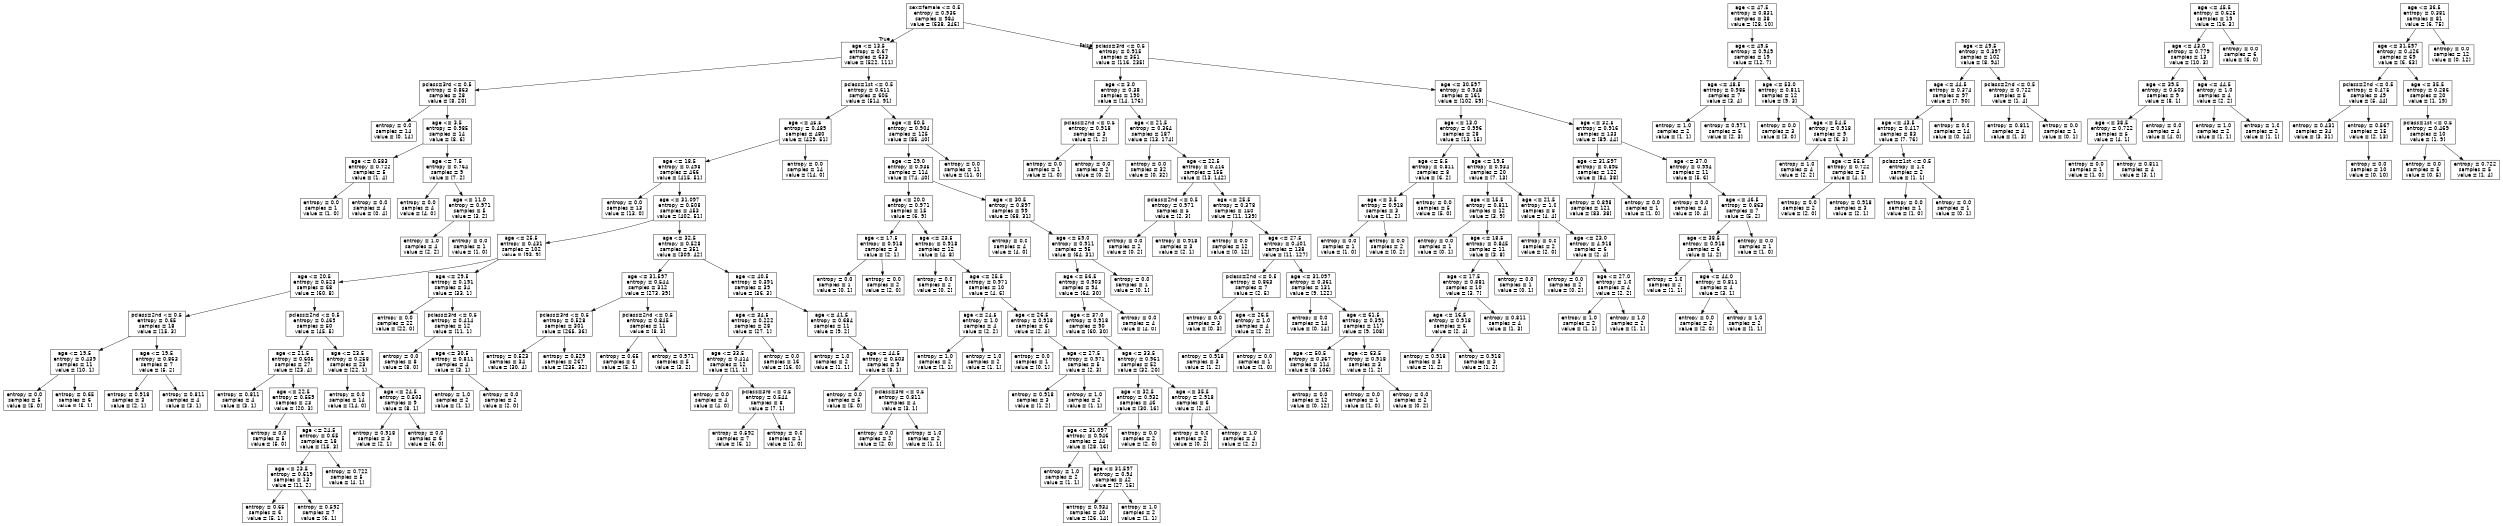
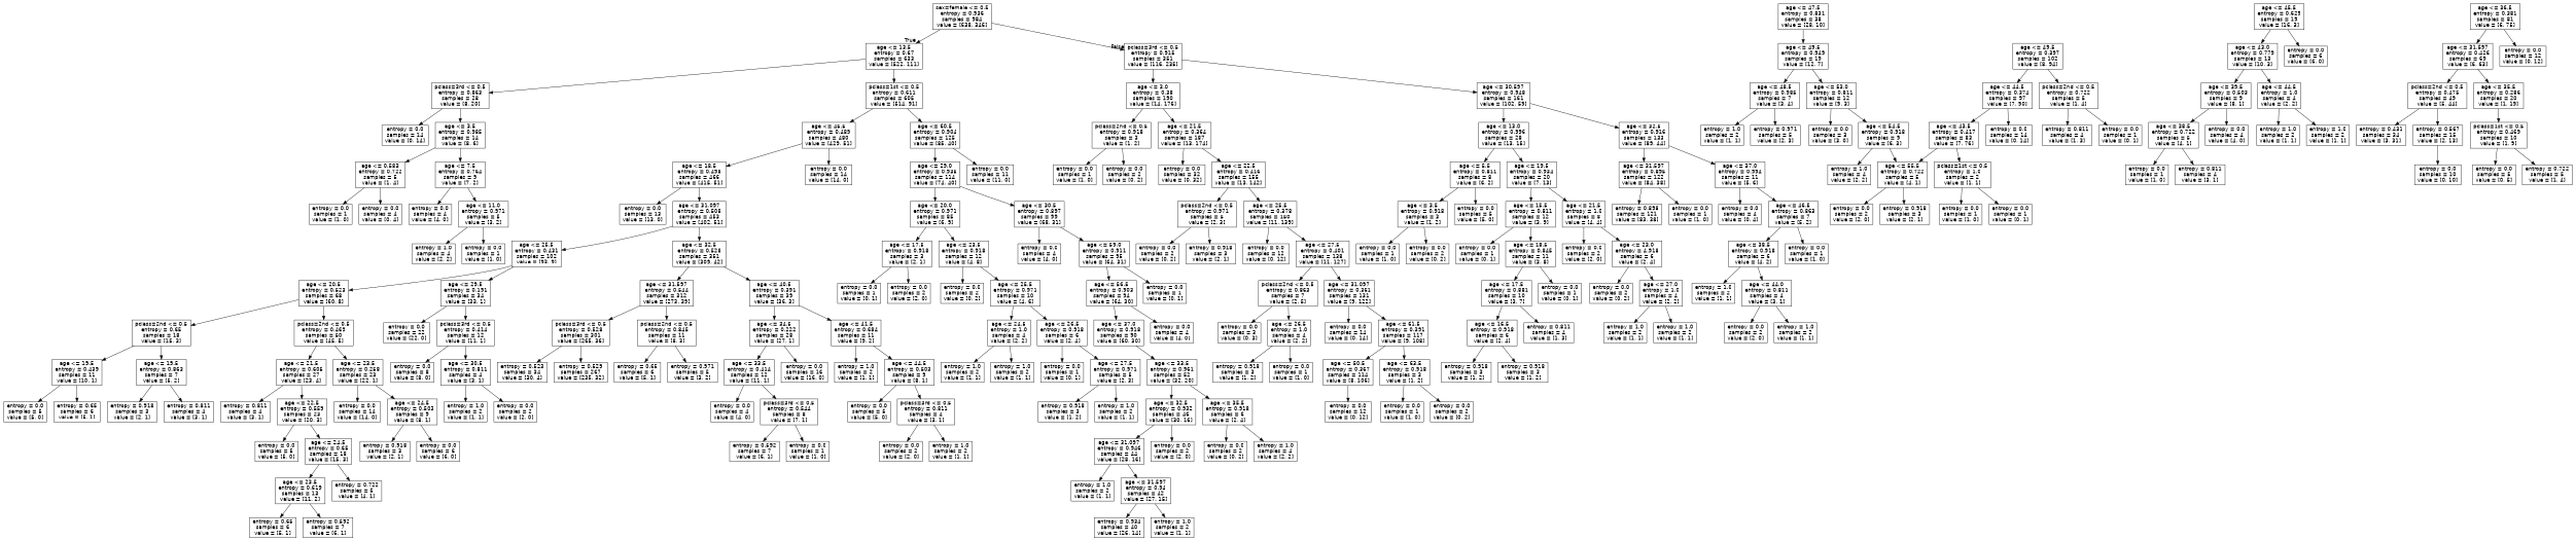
  digraph {
    node [fontname=helvetica shape=box]
    edge [fontname=helvetica]
    n1 [label="sex=female <= 0.5\nentropy = 0.936\nsamples = 984\nvalue = [638, 346]"]
    n2 [label="age <= 13.5\nentropy = 0.67\nsamples = 633\nvalue = [522, 111]"]
    n3 [label="pclass=3rd <= 0.5\nentropy = 0.915\nsamples = 351\nvalue = [116, 235]"]
    n4 [label="pclass=3rd <= 0.5\nentropy = 0.863\nsamples = 28\nvalue = [8, 20]"]
    n5 [label="pclass=1st <= 0.5\nentropy = 0.611\nsamples = 605\nvalue = [514, 91]"]
    n6 [label="age <= 3.0\nentropy = 0.38\nsamples = 190\nvalue = [14, 176]"]
    n7 [label="age <= 30.597\nentropy = 0.948\nsamples = 161\nvalue = [102, 59]"]
    n8 [label="entropy = 0.0\nsamples = 14\nvalue = [0, 14]"]
    n9 [label="age <= 3.5\nentropy = 0.985\nsamples = 14\nvalue = [8, 6]"]
    n10 [label="age <= 45.5\nentropy = 0.489\nsamples = 480\nvalue = [429, 51]"]
    n11 [label="age <= 60.5\nentropy = 0.904\nsamples = 125\nvalue = [85, 40]"]
    n12 [label="age <= 0.583\nentropy = 0.722\nsamples = 5\nvalue = [1, 4]"]
    n13 [label="age <= 7.5\nentropy = 0.764\nsamples = 9\nvalue = [7, 2]"]
    n14 [label="entropy = 0.0\nsamples = 1\nvalue = [1, 0]"]
    n15 [label="entropy = 0.0\nsamples = 4\nvalue = [0, 4]"]
    n16 [label="entropy = 0.0\nsamples = 4\nvalue = [4, 0]"]
    n17 [label="age <= 11.0\nentropy = 0.971\nsamples = 5\nvalue = [3, 2]"]
    n18 [label="entropy = 1.0\nsamples = 4\nvalue = [2, 2]"]
    n19 [label="entropy = 0.0\nsamples = 1\nvalue = [1, 0]"]
    n20 [label="age <= 18.5\nentropy = 0.498\nsamples = 466\nvalue = [415, 51]"]
    n21 [label="entropy = 0.0\nsamples = 14\nvalue = [14, 0]"]
    n22 [label="age <= 29.0\nentropy = 0.935\nsamples = 114\nvalue = [74, 40]"]
    n23 [label="entropy = 0.0\nsamples = 11\nvalue = [11, 0]"]
    n24 [label="entropy = 0.0\nsamples = 13\nvalue = [13, 0]"]
    n25 [label="age <= 31.097\nentropy = 0.508\nsamples = 453\nvalue = [402, 51]"]
    n26 [label="age <= 25.5\nentropy = 0.431\nsamples = 102\nvalue = [93, 9]"]
    n27 [label="age <= 32.5\nentropy = 0.528\nsamples = 351\nvalue = [309, 42]"]
    n28 [label="age <= 20.5\nentropy = 0.523\nsamples = 68\nvalue = [60, 8]"]
    n29 [label="age <= 29.5\nentropy = 0.191\nsamples = 34\nvalue = [33, 1]"]
    n30 [label="age <= 31.597\nentropy = 0.544\nsamples = 312\nvalue = [273, 39]"]
    n31 [label="age <= 40.5\nentropy = 0.391\nsamples = 39\nvalue = [36, 3]"]
    n32 [label="pclass=2nd <= 0.5\nentropy = 0.65\nsamples = 18\nvalue = [15, 3]"]
    n33 [label="pclass=2nd <= 0.5\nentropy = 0.469\nsamples = 50\nvalue = [45, 5]"]
    n34 [label="entropy = 0.0\nsamples = 22\nvalue = [22, 0]"]
    n35 [label="pclass=3rd <= 0.5\nentropy = 0.414\nsamples = 12\nvalue = [11, 1]"]
    n36 [label="age <= 19.5\nentropy = 0.439\nsamples = 11\nvalue = [10, 1]"]
    n37 [label="age <= 19.5\nentropy = 0.863\nsamples = 7\nvalue = [5, 2]"]
    n38 [label="age <= 21.5\nentropy = 0.605\nsamples = 27\nvalue = [23, 4]"]
    n39 [label="age <= 23.5\nentropy = 0.258\nsamples = 23\nvalue = [22, 1]"]
    n40 [label="entropy = 0.0\nsamples = 5\nvalue = [5, 0]"]
    n41 [label="entropy = 0.65\nsamples = 6\nvalue = [5, 1]"]
    n42 [label="entropy = 0.918\nsamples = 3\nvalue = [2, 1]"]
    n43 [label="entropy = 0.811\nsamples = 4\nvalue = [3, 1]"]
    n44 [label="entropy = 0.811\nsamples = 4\nvalue = [3, 1]"]
    n45 [label="age <= 22.5\nentropy = 0.559\nsamples = 23\nvalue = [20, 3]"]
    n46 [label="entropy = 0.0\nsamples = 14\nvalue = [14, 0]"]
    n47 [label="age <= 24.5\nentropy = 0.503\nsamples = 9\nvalue = [8, 1]"]
    n48 [label="entropy = 0.0\nsamples = 5\nvalue = [5, 0]"]
    n49 [label="age <= 24.5\nentropy = 0.65\nsamples = 18\nvalue = [15, 3]"]
    n50 [label="age <= 23.5\nentropy = 0.619\nsamples = 13\nvalue = [11, 2]"]
    n51 [label="entropy = 0.722\nsamples = 5\nvalue = [4, 1]"]
    n52 [label="entropy = 0.65\nsamples = 6\nvalue = [5, 1]"]
    n53 [label="entropy = 0.592\nsamples = 7\nvalue = [6, 1]"]
    n54 [label="entropy = 0.918\nsamples = 3\nvalue = [2, 1]"]
    n55 [label="entropy = 0.0\nsamples = 6\nvalue = [6, 0]"]
    n56 [label="entropy = 0.0\nsamples = 8\nvalue = [8, 0]"]
    n57 [label="age <= 30.5\nentropy = 0.811\nsamples = 4\nvalue = [3, 1]"]
    n58 [label="entropy = 1.0\nsamples = 2\nvalue = [1, 1]"]
    n59 [label="entropy = 0.0\nsamples = 2\nvalue = [2, 0]"]
    n60 [label="pclass=3rd <= 0.5\nentropy = 0.528\nsamples = 301\nvalue = [265, 36]"]
    n61 [label="pclass=2nd <= 0.5\nentropy = 0.845\nsamples = 11\nvalue = [8, 3]"]
    n62 [label="age <= 34.5\nentropy = 0.222\nsamples = 28\nvalue = [27, 1]"]
    n63 [label="age <= 41.5\nentropy = 0.684\nsamples = 11\nvalue = [9, 2]"]
    n64 [label="entropy = 0.523\nsamples = 34\nvalue = [30, 4]"]
    n65 [label="entropy = 0.529\nsamples = 267\nvalue = [235, 32]"]
    n66 [label="entropy = 0.65\nsamples = 6\nvalue = [5, 1]"]
    n67 [label="entropy = 0.971\nsamples = 5\nvalue = [3, 2]"]
    n68 [label="age <= 33.5\nentropy = 0.414\nsamples = 12\nvalue = [11, 1]"]
    n69 [label="entropy = 0.0\nsamples = 16\nvalue = [16, 0]"]
    n70 [label="entropy = 1.0\nsamples = 2\nvalue = [1, 1]"]
    n71 [label="age <= 44.5\nentropy = 0.503\nsamples = 9\nvalue = [8, 1]"]
    n72 [label="entropy = 0.0\nsamples = 4\nvalue = [4, 0]"]
    n73 [label="pclass=3rd <= 0.5\nentropy = 0.544\nsamples = 8\nvalue = [7, 1]"]
    n74 [label="entropy = 0.592\nsamples = 7\nvalue = [6, 1]"]
    n75 [label="entropy = 0.0\nsamples = 1\nvalue = [1, 0]"]
    n76 [label="entropy = 0.0\nsamples = 5\nvalue = [5, 0]"]
    n77 [label="pclass=3rd <= 0.5\nentropy = 0.811\nsamples = 4\nvalue = [3, 1]"]
    n78 [label="entropy = 0.0\nsamples = 2\nvalue = [2, 0]"]
    n79 [label="entropy = 1.0\nsamples = 2\nvalue = [1, 1]"]
-   n80 [label="age <= 20.0\nentropy = 0.971\nsamples = 15\nvalue = [6, 9]"]
+   n80 [label="age <= 20.0\nentropy = 0.971\nsamples = 85\nvalue = [6, 9]"]
    n81 [label="age <= 30.5\nentropy = 0.897\nsamples = 99\nvalue = [68, 31]"]
    n82 [label="age <= 17.5\nentropy = 0.918\nsamples = 3\nvalue = [2, 1]"]
    n83 [label="age <= 23.5\nentropy = 0.918\nsamples = 12\nvalue = [4, 8]"]
    n84 [label="entropy = 0.0\nsamples = 4\nvalue = [4, 0]"]
    n85 [label="age <= 59.0\nentropy = 0.911\nsamples = 95\nvalue = [64, 31]"]
    n86 [label="entropy = 0.0\nsamples = 1\nvalue = [0, 1]"]
    n87 [label="entropy = 0.0\nsamples = 2\nvalue = [2, 0]"]
    n88 [label="entropy = 0.0\nsamples = 2\nvalue = [0, 2]"]
    n89 [label="age <= 25.5\nentropy = 0.971\nsamples = 10\nvalue = [4, 6]"]
    n90 [label="age <= 24.5\nentropy = 1.0\nsamples = 4\nvalue = [2, 2]"]
    n91 [label="age <= 26.5\nentropy = 0.918\nsamples = 6\nvalue = [2, 4]"]
    n92 [label="entropy = 1.0\nsamples = 2\nvalue = [1, 1]"]
    n93 [label="entropy = 1.0\nsamples = 2\nvalue = [1, 1]"]
    n94 [label="entropy = 0.0\nsamples = 1\nvalue = [0, 1]"]
    n95 [label="age <= 27.5\nentropy = 0.971\nsamples = 5\nvalue = [2, 3]"]
    n96 [label="entropy = 0.918\nsamples = 3\nvalue = [1, 2]"]
    n97 [label="entropy = 1.0\nsamples = 2\nvalue = [1, 1]"]
    n98 [label="age <= 56.5\nentropy = 0.903\nsamples = 94\nvalue = [64, 30]"]
    n99 [label="entropy = 0.0\nsamples = 1\nvalue = [0, 1]"]
    n100 [label="age <= 37.0\nentropy = 0.918\nsamples = 90\nvalue = [60, 30]"]
    n101 [label="entropy = 0.0\nsamples = 4\nvalue = [4, 0]"]
    n102 [label="age <= 33.5\nentropy = 0.961\nsamples = 52\nvalue = [32, 20]"]
    n103 [label="age <= 32.5\nentropy = 0.932\nsamples = 46\nvalue = [30, 16]"]
-   n104 [label="age <= 35.5\nentropy = 2.918\nsamples = 6\nvalue = [2, 4]"]
+   n104 [label="age <= 35.5\nentropy = 0.918\nsamples = 6\nvalue = [2, 4]"]
    n105 [label="age <= 47.5\nentropy = 0.831\nsamples = 38\nvalue = [28, 10]"]
    n106 [label="age <= 49.5\nentropy = 0.949\nsamples = 19\nvalue = [12, 7]"]
    n107 [label="age <= 31.097\nentropy = 0.946\nsamples = 44\nvalue = [28, 16]"]
    n108 [label="entropy = 0.0\nsamples = 2\nvalue = [2, 0]"]
    n109 [label="entropy = 0.0\nsamples = 2\nvalue = [0, 2]"]
    n110 [label="entropy = 1.0\nsamples = 4\nvalue = [2, 2]"]
    n111 [label="entropy = 1.0\nsamples = 2\nvalue = [1, 1]"]
    n112 [label="age <= 31.597\nentropy = 0.94\nsamples = 42\nvalue = [27, 15]"]
    n113 [label="entropy = 0.934\nsamples = 40\nvalue = [26, 14]"]
    n114 [label="entropy = 1.0\nsamples = 2\nvalue = [1, 1]"]
-   n115 [label="age <= 45.5\nentropy = 0.625\nsamples = 19\nvalue = [16, 3]"]
+   n115 [label="age <= 45.5\nentropy = 0.629\nsamples = 19\nvalue = [16, 3]"]
    n116 [label="age <= 43.0\nentropy = 0.779\nsamples = 13\nvalue = [10, 3]"]
    n117 [label="entropy = 0.0\nsamples = 6\nvalue = [6, 0]"]
    n118 [label="age <= 48.5\nentropy = 0.985\nsamples = 7\nvalue = [3, 4]"]
    n119 [label="age <= 53.0\nentropy = 0.811\nsamples = 12\nvalue = [9, 3]"]
    n120 [label="age <= 39.5\nentropy = 0.503\nsamples = 9\nvalue = [8, 1]"]
    n121 [label="age <= 44.5\nentropy = 1.0\nsamples = 4\nvalue = [2, 2]"]
    n122 [label="age <= 38.5\nentropy = 0.722\nsamples = 5\nvalue = [4, 1]"]
    n123 [label="entropy = 0.0\nsamples = 4\nvalue = [4, 0]"]
    n124 [label="entropy = 1.0\nsamples = 2\nvalue = [1, 1]"]
    n125 [label="entropy = 1.0\nsamples = 2\nvalue = [1, 1]"]
    n126 [label="entropy = 0.0\nsamples = 1\nvalue = [1, 0]"]
    n127 [label="entropy = 0.811\nsamples = 4\nvalue = [3, 1]"]
    n128 [label="entropy = 1.0\nsamples = 2\nvalue = [1, 1]"]
    n129 [label="entropy = 0.971\nsamples = 5\nvalue = [2, 3]"]
    n130 [label="entropy = 0.0\nsamples = 3\nvalue = [3, 0]"]
    n131 [label="age <= 54.5\nentropy = 0.918\nsamples = 9\nvalue = [6, 3]"]
    n132 [label="entropy = 1.0\nsamples = 4\nvalue = [2, 2]"]
    n133 [label="age <= 55.5\nentropy = 0.722\nsamples = 5\nvalue = [4, 1]"]
    n134 [label="entropy = 0.0\nsamples = 2\nvalue = [2, 0]"]
    n135 [label="entropy = 0.918\nsamples = 3\nvalue = [2, 1]"]
    n136 [label="pclass=2nd <= 0.5\nentropy = 0.918\nsamples = 3\nvalue = [1, 2]"]
    n137 [label="age <= 21.5\nentropy = 0.364\nsamples = 187\nvalue = [13, 174]"]
    n138 [label="age <= 13.0\nentropy = 0.996\nsamples = 28\nvalue = [13, 15]"]
    n139 [label="age <= 32.5\nentropy = 0.916\nsamples = 133\nvalue = [89, 44]"]
    n140 [label="entropy = 0.0\nsamples = 1\nvalue = [1, 0]"]
    n141 [label="entropy = 0.0\nsamples = 2\nvalue = [0, 2]"]
    n142 [label="entropy = 0.0\nsamples = 32\nvalue = [0, 32]"]
    n143 [label="age <= 22.5\nentropy = 0.416\nsamples = 155\nvalue = [13, 142]"]
    n144 [label="pclass=2nd <= 0.5\nentropy = 0.971\nsamples = 5\nvalue = [2, 3]"]
    n145 [label="age <= 25.5\nentropy = 0.378\nsamples = 150\nvalue = [11, 139]"]
    n146 [label="entropy = 0.0\nsamples = 2\nvalue = [0, 2]"]
    n147 [label="entropy = 0.918\nsamples = 3\nvalue = [2, 1]"]
    n148 [label="entropy = 0.0\nsamples = 12\nvalue = [0, 12]"]
    n149 [label="age <= 27.5\nentropy = 0.401\nsamples = 138\nvalue = [11, 127]"]
    n150 [label="pclass=2nd <= 0.5\nentropy = 0.863\nsamples = 7\nvalue = [2, 5]"]
    n151 [label="age <= 31.097\nentropy = 0.361\nsamples = 131\nvalue = [9, 122]"]
    n152 [label="entropy = 0.0\nsamples = 3\nvalue = [0, 3]"]
    n153 [label="age <= 26.5\nentropy = 1.0\nsamples = 4\nvalue = [2, 2]"]
    n154 [label="entropy = 0.0\nsamples = 14\nvalue = [0, 14]"]
    n155 [label="age <= 61.5\nentropy = 0.391\nsamples = 117\nvalue = [9, 108]"]
    n156 [label="entropy = 0.918\nsamples = 3\nvalue = [1, 2]"]
    n157 [label="entropy = 0.0\nsamples = 1\nvalue = [1, 0]"]
    n158 [label="age <= 50.5\nentropy = 0.367\nsamples = 114\nvalue = [8, 106]"]
    n159 [label="age <= 63.5\nentropy = 0.918\nsamples = 3\nvalue = [1, 2]"]
    n160 [label="entropy = 0.0\nsamples = 12\nvalue = [0, 12]"]
    n161 [label="entropy = 0.0\nsamples = 1\nvalue = [1, 0]"]
    n162 [label="entropy = 0.0\nsamples = 2\nvalue = [0, 2]"]
    n163 [label="age <= 49.5\nentropy = 0.397\nsamples = 102\nvalue = [8, 94]"]
    n164 [label="age <= 44.5\nentropy = 0.374\nsamples = 97\nvalue = [7, 90]"]
    n165 [label="pclass=2nd <= 0.5\nentropy = 0.722\nsamples = 5\nvalue = [1, 4]"]
    n166 [label="age <= 43.5\nentropy = 0.417\nsamples = 83\nvalue = [7, 76]"]
    n167 [label="entropy = 0.0\nsamples = 14\nvalue = [0, 14]"]
    n168 [label="entropy = 0.811\nsamples = 4\nvalue = [1, 3]"]
    n169 [label="entropy = 0.0\nsamples = 1\nvalue = [0, 1]"]
    n170 [label="pclass=1st <= 0.5\nentropy = 1.0\nsamples = 2\nvalue = [1, 1]"]
    n171 [label="age <= 36.5\nentropy = 0.381\nsamples = 81\nvalue = [6, 75]"]
    n172 [label="age <= 31.597\nentropy = 0.426\nsamples = 69\nvalue = [6, 63]"]
    n173 [label="entropy = 0.0\nsamples = 12\nvalue = [0, 12]"]
    n174 [label="entropy = 0.0\nsamples = 1\nvalue = [1, 0]"]
    n175 [label="entropy = 0.0\nsamples = 1\nvalue = [0, 1]"]
    n176 [label="pclass=2nd <= 0.5\nentropy = 0.475\nsamples = 49\nvalue = [5, 44]"]
    n177 [label="age <= 35.5\nentropy = 0.286\nsamples = 20\nvalue = [1, 19]"]
    n178 [label="entropy = 0.431\nsamples = 34\nvalue = [3, 31]"]
    n179 [label="entropy = 0.567\nsamples = 15\nvalue = [2, 13]"]
    n180 [label="pclass=1st <= 0.5\nentropy = 0.469\nsamples = 10\nvalue = [1, 9]"]
    n181 [label="entropy = 0.0\nsamples = 10\nvalue = [0, 10]"]
    n182 [label="entropy = 0.0\nsamples = 5\nvalue = [0, 5]"]
    n183 [label="entropy = 0.722\nsamples = 5\nvalue = [1, 4]"]
    n184 [label="age <= 5.5\nentropy = 0.811\nsamples = 8\nvalue = [6, 2]"]
    n185 [label="age <= 19.5\nentropy = 0.934\nsamples = 20\nvalue = [7, 13]"]
    n186 [label="age <= 31.597\nentropy = 0.895\nsamples = 122\nvalue = [84, 38]"]
    n187 [label="age <= 37.0\nentropy = 0.994\nsamples = 11\nvalue = [5, 6]"]
    n188 [label="age <= 3.5\nentropy = 0.918\nsamples = 3\nvalue = [1, 2]"]
    n189 [label="entropy = 0.0\nsamples = 5\nvalue = [5, 0]"]
    n190 [label="age <= 15.5\nentropy = 0.811\nsamples = 12\nvalue = [3, 9]"]
    n191 [label="age <= 21.5\nentropy = 1.0\nsamples = 8\nvalue = [4, 4]"]
    n192 [label="entropy = 0.0\nsamples = 1\nvalue = [1, 0]"]
    n193 [label="entropy = 0.0\nsamples = 2\nvalue = [0, 2]"]
    n194 [label="entropy = 0.0\nsamples = 1\nvalue = [0, 1]"]
    n195 [label="age <= 18.5\nentropy = 0.845\nsamples = 11\nvalue = [3, 8]"]
    n196 [label="entropy = 0.0\nsamples = 2\nvalue = [2, 0]"]
    n197 [label="age <= 23.0\nentropy = 4.918\nsamples = 6\nvalue = [2, 4]"]
    n198 [label="age <= 17.5\nentropy = 0.881\nsamples = 10\nvalue = [3, 7]"]
    n199 [label="entropy = 0.0\nsamples = 1\nvalue = [0, 1]"]
    n200 [label="age <= 16.5\nentropy = 0.918\nsamples = 6\nvalue = [2, 4]"]
    n201 [label="entropy = 0.811\nsamples = 4\nvalue = [1, 3]"]
    n202 [label="entropy = 0.918\nsamples = 3\nvalue = [1, 2]"]
    n203 [label="entropy = 0.918\nsamples = 3\nvalue = [1, 2]"]
    n204 [label="entropy = 0.0\nsamples = 2\nvalue = [0, 2]"]
    n205 [label="age <= 27.0\nentropy = 1.0\nsamples = 4\nvalue = [2, 2]"]
    n206 [label="entropy = 1.0\nsamples = 2\nvalue = [1, 1]"]
    n207 [label="entropy = 1.0\nsamples = 2\nvalue = [1, 1]"]
    n208 [label="entropy = 0.898\nsamples = 121\nvalue = [83, 38]"]
    n209 [label="entropy = 0.0\nsamples = 1\nvalue = [1, 0]"]
    n210 [label="entropy = 0.0\nsamples = 4\nvalue = [0, 4]"]
    n211 [label="age <= 46.5\nentropy = 0.863\nsamples = 7\nvalue = [5, 2]"]
    n212 [label="age <= 38.5\nentropy = 0.918\nsamples = 6\nvalue = [4, 2]"]
    n213 [label="entropy = 0.0\nsamples = 1\nvalue = [1, 0]"]
    n214 [label="entropy = 1.0\nsamples = 2\nvalue = [1, 1]"]
    n215 [label="age <= 44.0\nentropy = 0.811\nsamples = 4\nvalue = [3, 1]"]
    n216 [label="entropy = 0.0\nsamples = 2\nvalue = [2, 0]"]
    n217 [label="entropy = 1.0\nsamples = 2\nvalue = [1, 1]"]
    n1 -> n2 [headlabel=True labelangle=45 labeldistance=2.5]
    n1 -> n3 [headlabel=False labelangle=-45 labeldistance=2.5]
    n2 -> n4
    n2 -> n5
    n3 -> n6
    n3 -> n7
    n4 -> n8
    n4 -> n9
    n5 -> n10
    n5 -> n11
    n6 -> n136
    n6 -> n137
    n7 -> n138
    n7 -> n139
    n9 -> n12
    n9 -> n13
    n10 -> n20
    n10 -> n21
    n11 -> n22
    n11 -> n23
    n12 -> n14
    n12 -> n15
    n13 -> n16
    n13 -> n17
    n17 -> n18
    n17 -> n19
    n20 -> n24
    n20 -> n25
    n22 -> n80
    n22 -> n81
    n25 -> n26
    n25 -> n27
    n26 -> n28
    n26 -> n29
    n27 -> n30
    n27 -> n31
    n28 -> n32
    n28 -> n33
    n29 -> n34
    n29 -> n35
    n30 -> n60
    n30 -> n61
    n31 -> n62
    n31 -> n63
    n32 -> n36
    n32 -> n37
    n33 -> n38
    n33 -> n39
    n35 -> n56
    n35 -> n57
    n36 -> n40
    n36 -> n41
    n37 -> n42
    n37 -> n43
    n38 -> n44
    n38 -> n45
    n39 -> n46
    n39 -> n47
    n45 -> n48
    n45 -> n49
    n47 -> n54
    n47 -> n55
    n49 -> n50
    n49 -> n51
    n50 -> n52
    n50 -> n53
    n57 -> n58
    n57 -> n59
    n60 -> n64
    n60 -> n65
    n61 -> n66
    n61 -> n67
    n62 -> n68
    n62 -> n69
    n63 -> n70
    n63 -> n71
    n68 -> n72
    n68 -> n73
    n71 -> n76
    n71 -> n77
    n73 -> n74
    n73 -> n75
    n77 -> n78
    n77 -> n79
    n80 -> n82
    n80 -> n83
    n81 -> n84
    n81 -> n85
    n82 -> n86
    n82 -> n87
    n83 -> n88
    n83 -> n89
    n85 -> n98
    n85 -> n99
    n89 -> n90
    n89 -> n91
    n90 -> n92
    n90 -> n93
    n91 -> n94
    n91 -> n95
    n95 -> n96
    n95 -> n97
    n98 -> n100
    n98 -> n101
    n100 -> n102
    n102 -> n103
    n102 -> n104
    n103 -> n107
    n103 -> n108
    n104 -> n109
    n104 -> n110
    n105 -> n106
    n106 -> n118
    n106 -> n119
    n107 -> n111
    n107 -> n112
    n112 -> n113
    n112 -> n114
    n115 -> n116
    n115 -> n117
    n116 -> n120
    n116 -> n121
    n118 -> n128
    n118 -> n129
    n119 -> n130
    n119 -> n131
    n120 -> n122
    n120 -> n123
    n121 -> n124
    n121 -> n125
    n122 -> n126
    n122 -> n127
    n131 -> n132
    n131 -> n133
    n133 -> n134
    n133 -> n135
    n136 -> n140
    n136 -> n141
    n137 -> n142
    n137 -> n143
    n138 -> n184
    n138 -> n185
    n139 -> n186
    n139 -> n187
    n143 -> n144
    n143 -> n145
    n144 -> n146
    n144 -> n147
    n145 -> n148
    n145 -> n149
    n149 -> n150
    n149 -> n151
    n150 -> n152
    n150 -> n153
    n151 -> n154
    n151 -> n155
    n153 -> n156
    n153 -> n157
    n155 -> n158
    n155 -> n159
    n158 -> n160
    n159 -> n161
    n159 -> n162
    n163 -> n164
    n163 -> n165
    n164 -> n166
    n164 -> n167
    n165 -> n168
    n165 -> n169
    n166 -> n133
    n166 -> n170
    n170 -> n174
    n170 -> n175
    n171 -> n172
    n171 -> n173
    n172 -> n176
    n172 -> n177
    n176 -> n178
    n176 -> n179
    n177 -> n180
    n179 -> n181
    n180 -> n182
    n180 -> n183
    n184 -> n188
    n184 -> n189
    n185 -> n190
    n185 -> n191
    n186 -> n208
    n186 -> n209
    n187 -> n210
    n187 -> n211
    n188 -> n192
    n188 -> n193
    n190 -> n194
    n190 -> n195
    n191 -> n196
    n191 -> n197
    n195 -> n198
    n195 -> n199
    n197 -> n204
    n197 -> n205
    n198 -> n200
    n198 -> n201
    n200 -> n202
    n200 -> n203
    n205 -> n206
    n205 -> n207
    n211 -> n212
    n211 -> n213
    n212 -> n214
    n212 -> n215
    n215 -> n216
    n215 -> n217
  }
